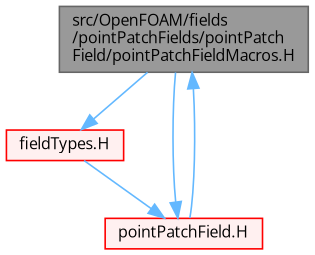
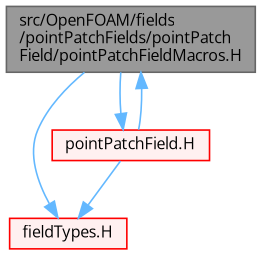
  digraph {
    fontname="Open Sans"
    node [color=red fillcolor="#FFF0F0" fontname="Open Sans" fontsize=10 shape=box style=filled]
    edge [color=steelblue1 fontname="Open Sans" fontsize=10 labelfontname=Helvetica labelfontsize=10 style=solid]
    n1 [color=gray40 fillcolor=grey60 fontcolor=black height=0.2 label="src/OpenFOAM/fields\l/pointPatchFields/pointPatch\lField/pointPatchFieldMacros.H" width=0.4]
    n2 [height=0.2 label="fieldTypes.H" width=0.4]
    n3 [height=0.2 label="pointPatchField.H" width=0.4]
    n1 -> n2
    n1 -> n3
    n3 -> n1
-   n2 -> n3
+   n3 -> n2
  }
